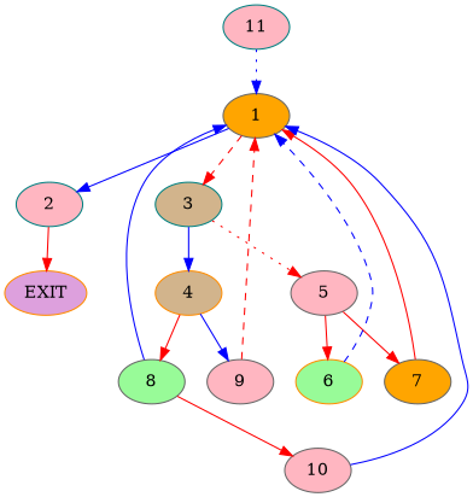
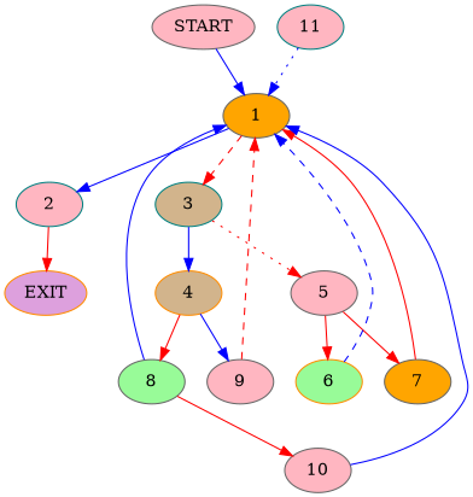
  digraph {
    node [color=gray40 fillcolor=lightpink style=filled]
    edge [color=red style=solid]
+   n1 [label=START]
    1 [fillcolor=orange]
    2 [color=teal]
    3 [color=teal fillcolor=tan]
    n5 [color=darkorange fillcolor=plum label=EXIT]
    4 [color=darkorange fillcolor=tan]
    5
    8 [fillcolor=palegreen]
    9
    6 [color=darkorange fillcolor=palegreen]
    7 [fillcolor=orange]
    10
    11 [color=teal]
+   n1 -> 1 [color=blue]
    1 -> 2 [color=blue]
    1 -> 3 [style=dashed]
    2 -> n5
    3 -> 4 [color=blue]
    3 -> 5 [style=dotted]
    4 -> 8
    4 -> 9 [color=blue]
    5 -> 6
    5 -> 7
    8 -> 1 [color=blue]
    8 -> 10
    9 -> 1 [style=dashed]
    6 -> 1 [color=blue style=dashed]
    7 -> 1
    10 -> 1 [color=blue]
    11 -> 1 [color=blue style=dotted]
  }
